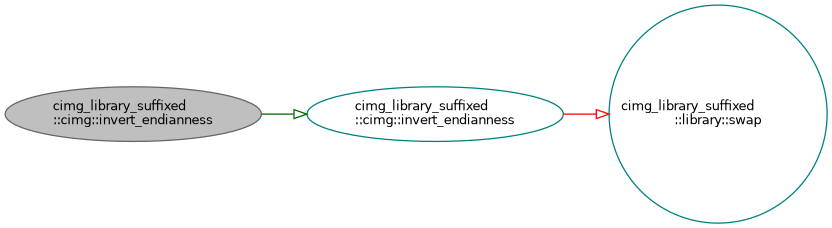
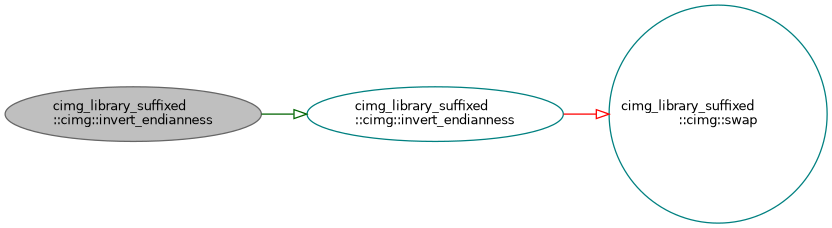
  digraph {
    rankdir=LR
    node [color=teal fillcolor=white fontname=Helvetica fontsize=10 shape=ellipse style=filled]
    edge [fontname=Helvetica fontsize=10 labelfontname=Helvetica labelfontsize=10 style=solid arrowhead=onormal]
    n1 [color=gray40 fillcolor=grey75 fontcolor=black height=0.2 label="cimg_library_suffixed\l::cimg::invert_endianness" width=0.4]
    n2 [height=0.2 label="cimg_library_suffixed\l::cimg::invert_endianness" width=0.4]
-   n3 [height=0.2 label="cimg_library_suffixed\l::library::swap" shape=circle width=0.4]
+   n3 [height=0.2 label="cimg_library_suffixed\l::cimg::swap" shape=circle width=0.4]
    n1 -> n2 [color=darkgreen]
    n2 -> n3 [color=red]
  }
